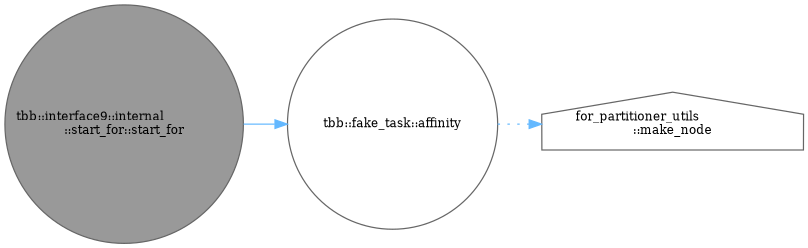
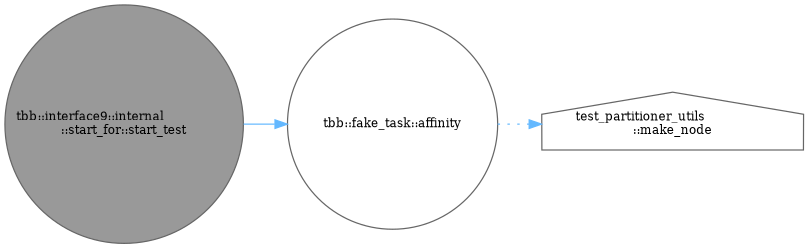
  digraph {
    fontname="DejaVu Serif"
    rankdir=LR
    node [color=grey40 fillcolor=white fontname="DejaVu Serif" fontsize=10 shape=circle style=filled]
    edge [color=steelblue1 fontname="DejaVu Serif" fontsize=10 labelfontname=Helvetica labelfontsize=10]
-   n1 [color=gray40 fillcolor=grey60 fontcolor=black height=0.2 label="tbb::interface9::internal\l::start_for::start_for" width=0.4]
+   n1 [color=gray40 fillcolor=grey60 fontcolor=black height=0.2 label="tbb::interface9::internal\l::start_for::start_test" width=0.4]
    n2 [height=0.2 label="tbb::fake_task::affinity" width=0.4]
-   n3 [height=0.2 label="for_partitioner_utils\l::make_node" shape=house width=0.4]
+   n3 [height=0.2 label="test_partitioner_utils\l::make_node" shape=house width=0.4]
    n1 -> n2 [style=solid]
    n2 -> n3 [style=dotted]
  }
